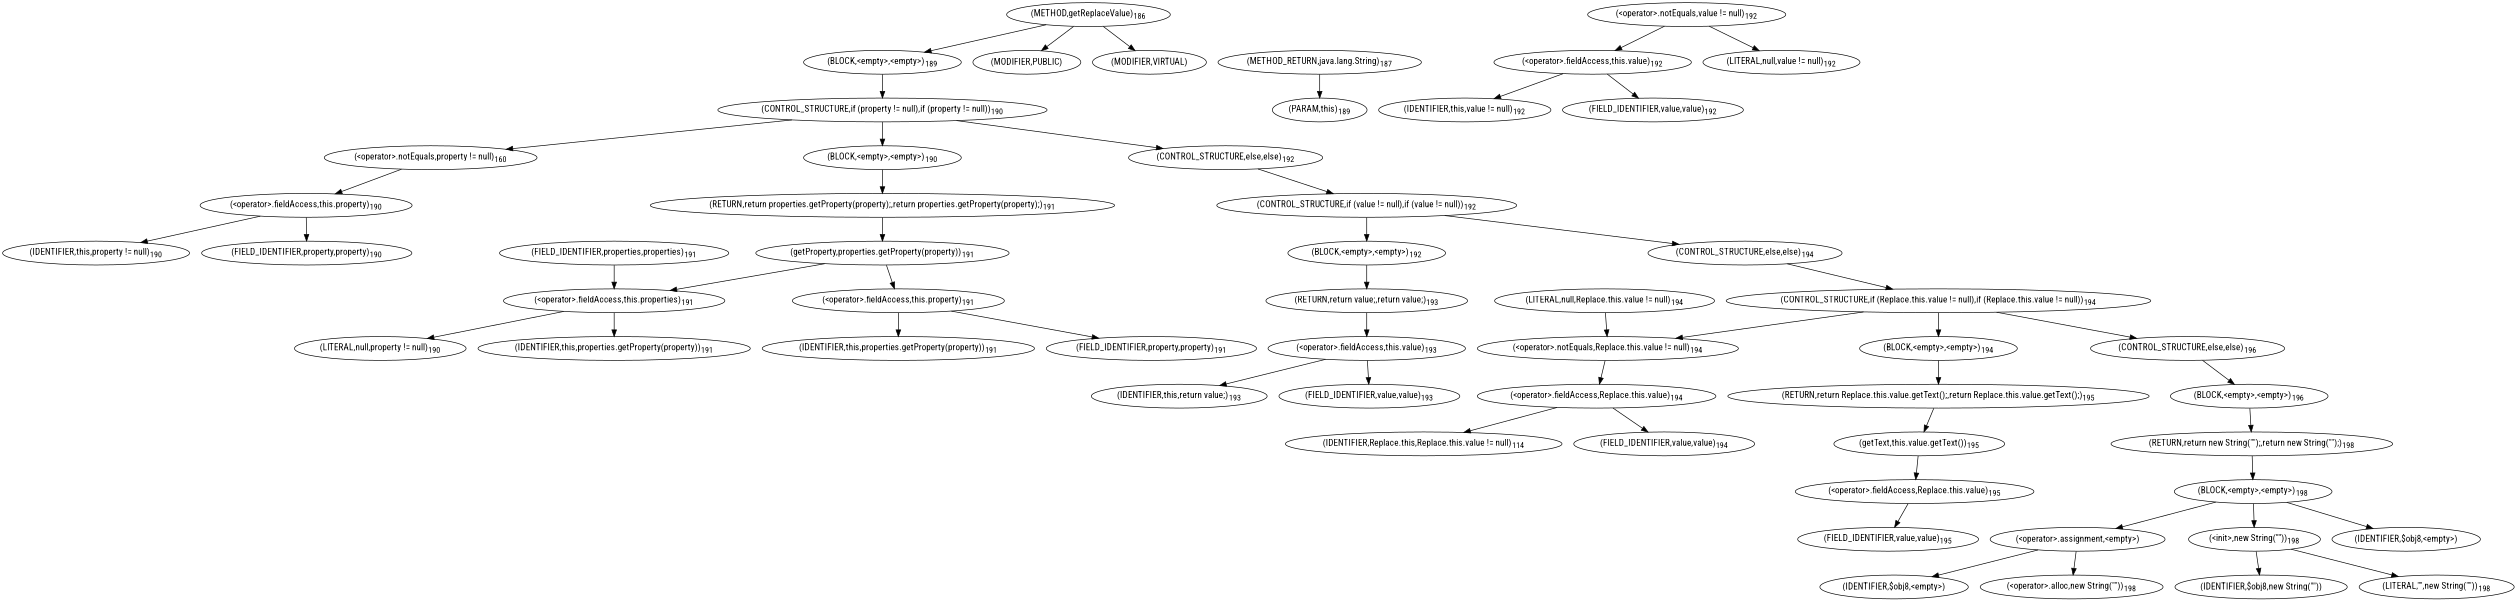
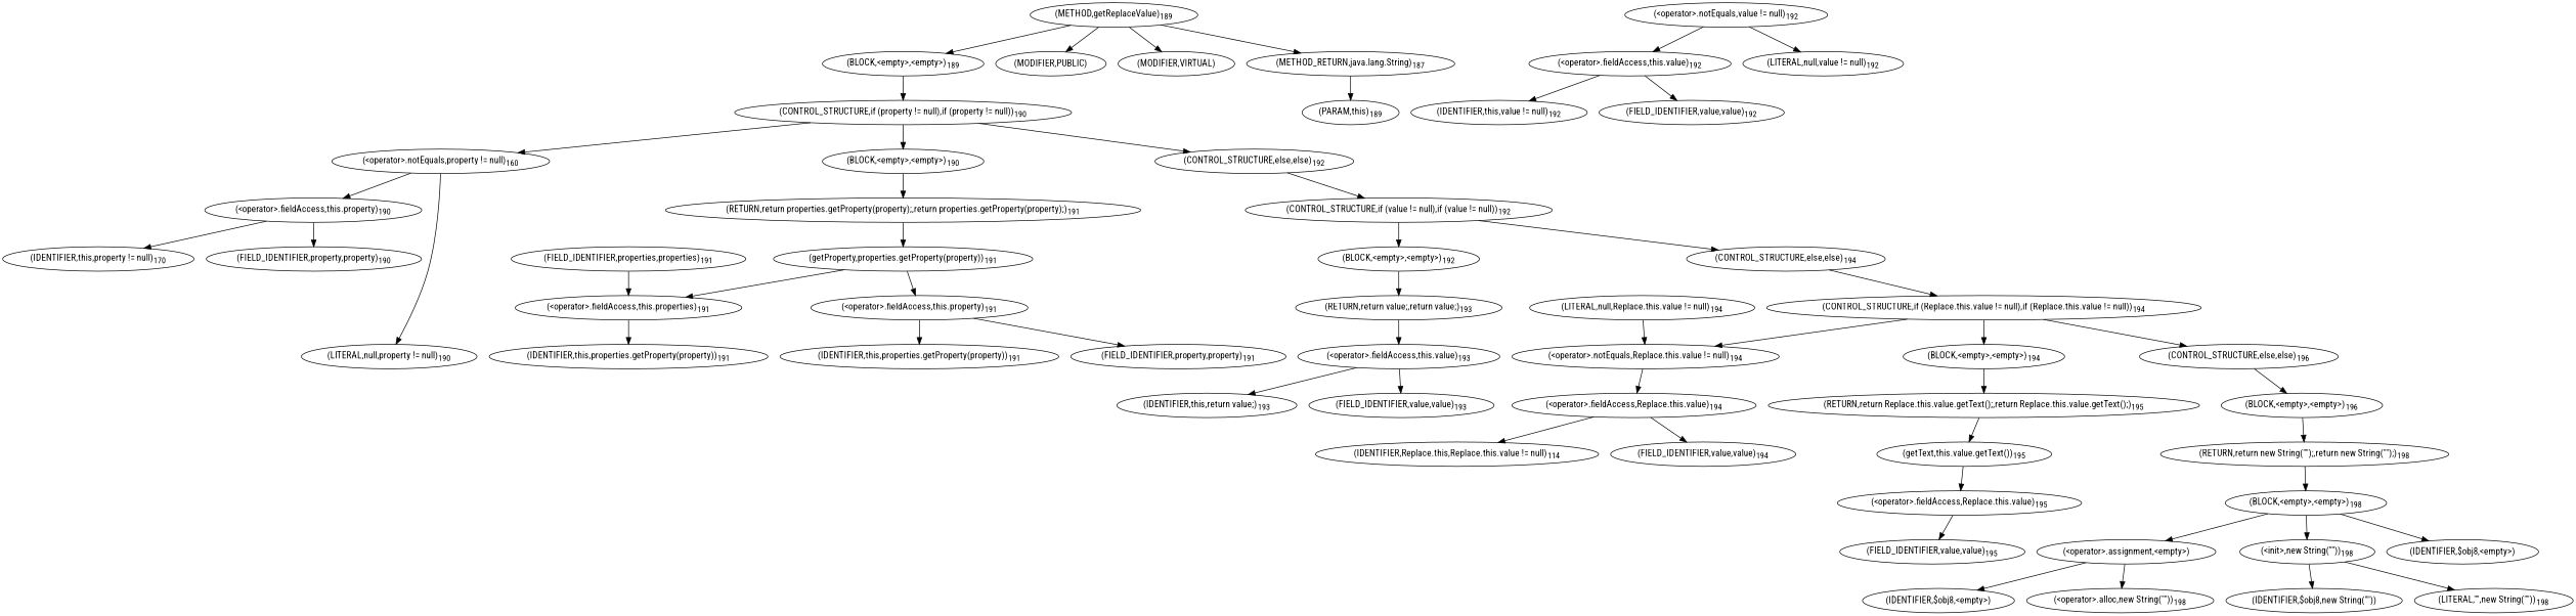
  digraph {
    fontname="Roboto Condensed"
    node [fontname="Roboto Condensed"]
    edge [fontname="Roboto Condensed"]
-   n1 [label=<(METHOD,getReplaceValue)<SUB>186</SUB>>]
+   n1 [label=<(METHOD,getReplaceValue)<SUB>189</SUB>>]
    n2 [label=<(BLOCK,&lt;empty&gt;,&lt;empty&gt;)<SUB>189</SUB>>]
    n3 [label=<(MODIFIER,PUBLIC)>]
    n4 [label=<(MODIFIER,VIRTUAL)>]
    n5 [label=<(METHOD_RETURN,java.lang.String)<SUB>187</SUB>>]
    n6 [label=<(PARAM,this)<SUB>189</SUB>>]
    n7 [label=<(CONTROL_STRUCTURE,if (property != null),if (property != null))<SUB>190</SUB>>]
    n8 [label=<(&lt;operator&gt;.notEquals,property != null)<SUB>160</SUB>>]
    n9 [label=<(BLOCK,&lt;empty&gt;,&lt;empty&gt;)<SUB>190</SUB>>]
    n10 [label=<(CONTROL_STRUCTURE,else,else)<SUB>192</SUB>>]
    n11 [label=<(&lt;operator&gt;.fieldAccess,this.property)<SUB>190</SUB>>]
    n12 [label=<(LITERAL,null,property != null)<SUB>190</SUB>>]
    n13 [label=<(RETURN,return properties.getProperty(property);,return properties.getProperty(property);)<SUB>191</SUB>>]
    n14 [label=<(CONTROL_STRUCTURE,if (value != null),if (value != null))<SUB>192</SUB>>]
-   n15 [label=<(IDENTIFIER,this,property != null)<SUB>190</SUB>>]
+   n15 [label=<(IDENTIFIER,this,property != null)<SUB>170</SUB>>]
    n16 [label=<(FIELD_IDENTIFIER,property,property)<SUB>190</SUB>>]
    n17 [label=<(getProperty,properties.getProperty(property))<SUB>191</SUB>>]
    n18 [label=<(&lt;operator&gt;.fieldAccess,this.properties)<SUB>191</SUB>>]
    n19 [label=<(&lt;operator&gt;.fieldAccess,this.property)<SUB>191</SUB>>]
    n20 [label=<(IDENTIFIER,this,properties.getProperty(property))<SUB>191</SUB>>]
    n21 [label=<(IDENTIFIER,this,properties.getProperty(property))<SUB>191</SUB>>]
    n22 [label=<(FIELD_IDENTIFIER,property,property)<SUB>191</SUB>>]
    n23 [label=<(FIELD_IDENTIFIER,properties,properties)<SUB>191</SUB>>]
    n24 [label=<(BLOCK,&lt;empty&gt;,&lt;empty&gt;)<SUB>192</SUB>>]
    n25 [label=<(CONTROL_STRUCTURE,else,else)<SUB>194</SUB>>]
    n26 [label=<(&lt;operator&gt;.notEquals,value != null)<SUB>192</SUB>>]
    n27 [label=<(&lt;operator&gt;.fieldAccess,this.value)<SUB>192</SUB>>]
    n28 [label=<(LITERAL,null,value != null)<SUB>192</SUB>>]
    n29 [label=<(RETURN,return value;,return value;)<SUB>193</SUB>>]
    n30 [label=<(CONTROL_STRUCTURE,if (Replace.this.value != null),if (Replace.this.value != null))<SUB>194</SUB>>]
    n31 [label=<(IDENTIFIER,this,value != null)<SUB>192</SUB>>]
    n32 [label=<(FIELD_IDENTIFIER,value,value)<SUB>192</SUB>>]
    n33 [label=<(&lt;operator&gt;.fieldAccess,this.value)<SUB>193</SUB>>]
    n34 [label=<(IDENTIFIER,this,return value;)<SUB>193</SUB>>]
    n35 [label=<(FIELD_IDENTIFIER,value,value)<SUB>193</SUB>>]
    n36 [label=<(&lt;operator&gt;.notEquals,Replace.this.value != null)<SUB>194</SUB>>]
    n37 [label=<(BLOCK,&lt;empty&gt;,&lt;empty&gt;)<SUB>194</SUB>>]
    n38 [label=<(CONTROL_STRUCTURE,else,else)<SUB>196</SUB>>]
    n39 [label=<(&lt;operator&gt;.fieldAccess,Replace.this.value)<SUB>194</SUB>>]
    n40 [label=<(RETURN,return Replace.this.value.getText();,return Replace.this.value.getText();)<SUB>195</SUB>>]
    n41 [label=<(BLOCK,&lt;empty&gt;,&lt;empty&gt;)<SUB>196</SUB>>]
    n42 [label=<(IDENTIFIER,Replace.this,Replace.this.value != null)<SUB>114</SUB>>]
    n43 [label=<(FIELD_IDENTIFIER,value,value)<SUB>194</SUB>>]
    n44 [label=<(LITERAL,null,Replace.this.value != null)<SUB>194</SUB>>]
    n45 [label=<(getText,this.value.getText())<SUB>195</SUB>>]
    n46 [label=<(&lt;operator&gt;.fieldAccess,Replace.this.value)<SUB>195</SUB>>]
    n47 [label=<(FIELD_IDENTIFIER,value,value)<SUB>195</SUB>>]
    n48 [label=<(RETURN,return new String(&quot;&quot;);,return new String(&quot;&quot;);)<SUB>198</SUB>>]
    n49 [label=<(BLOCK,&lt;empty&gt;,&lt;empty&gt;)<SUB>198</SUB>>]
    n50 [label=<(&lt;operator&gt;.assignment,&lt;empty&gt;)>]
    n51 [label=<(&lt;init&gt;,new String(&quot;&quot;))<SUB>198</SUB>>]
    n52 [label=<(IDENTIFIER,$obj8,&lt;empty&gt;)>]
    n53 [label=<(IDENTIFIER,$obj8,&lt;empty&gt;)>]
    n54 [label=<(&lt;operator&gt;.alloc,new String(&quot;&quot;))<SUB>198</SUB>>]
    n55 [label=<(IDENTIFIER,$obj8,new String(&quot;&quot;))>]
    n56 [label=<(LITERAL,&quot;&quot;,new String(&quot;&quot;))<SUB>198</SUB>>]
    n1 -> n2
    n1 -> n3
    n1 -> n4
+   n1 -> n5
    n2 -> n7
    n5 -> n6
    n7 -> n8
    n7 -> n9
    n7 -> n10
    n8 -> n11
-   n18 -> n12
+   n8 -> n12
    n9 -> n13
    n10 -> n14
    n11 -> n15
    n11 -> n16
    n13 -> n17
    n14 -> n24
    n14 -> n25
    n17 -> n18
    n17 -> n19
    n18 -> n20
    n19 -> n21
    n19 -> n22
    n23 -> n18
    n24 -> n29
    n25 -> n30
    n26 -> n27
    n26 -> n28
    n27 -> n31
    n27 -> n32
    n29 -> n33
    n30 -> n36
    n30 -> n37
    n30 -> n38
    n33 -> n34
    n33 -> n35
    n36 -> n39
    n37 -> n40
    n38 -> n41
    n39 -> n42
    n39 -> n43
    n40 -> n45
    n41 -> n48
    n44 -> n36
    n45 -> n46
    n46 -> n47
    n48 -> n49
    n49 -> n50
    n49 -> n51
    n49 -> n52
    n50 -> n53
    n50 -> n54
    n51 -> n55
    n51 -> n56
  }
